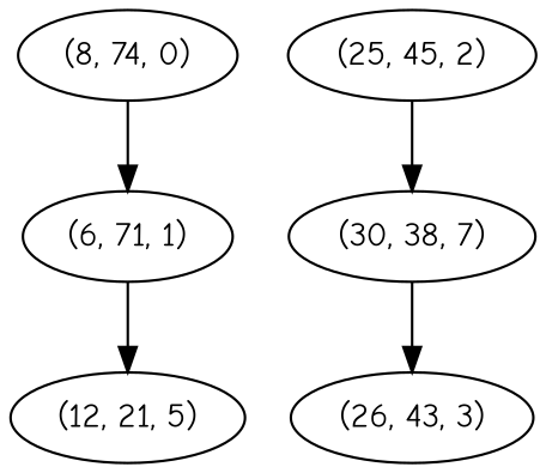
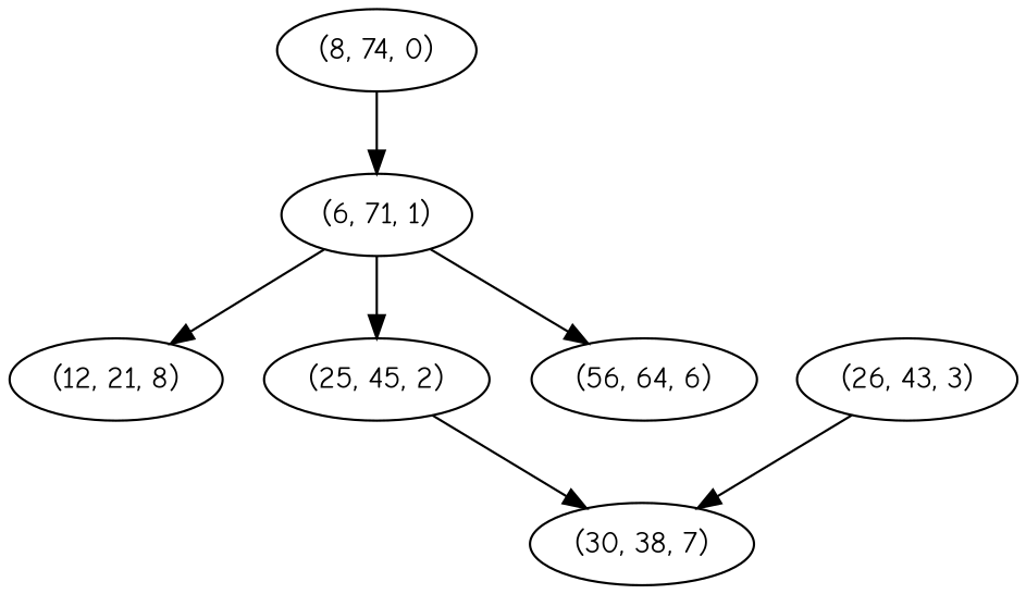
  digraph {
    fontname="Comic Neue"
    node [fontname="Comic Neue"]
    edge [fontname="Comic Neue"]
    n1 [label="(8, 74, 0)"]
    "(6, 71, 1)"
-   "(12, 21, 5)"
+   "(12, 21, 5)" [label="(12, 21, 8)"]
    "(25, 45, 2)"
+   "(56, 64, 6)"
    "(30, 38, 7)"
    "(26, 43, 3)"
    n1 -> "(6, 71, 1)"
    "(6, 71, 1)" -> "(12, 21, 5)"
+   "(6, 71, 1)" -> "(25, 45, 2)"
+   "(6, 71, 1)" -> "(56, 64, 6)"
    "(25, 45, 2)" -> "(30, 38, 7)"
-   "(30, 38, 7)" -> "(26, 43, 3)"
+   "(26, 43, 3)" -> "(30, 38, 7)"
  }
